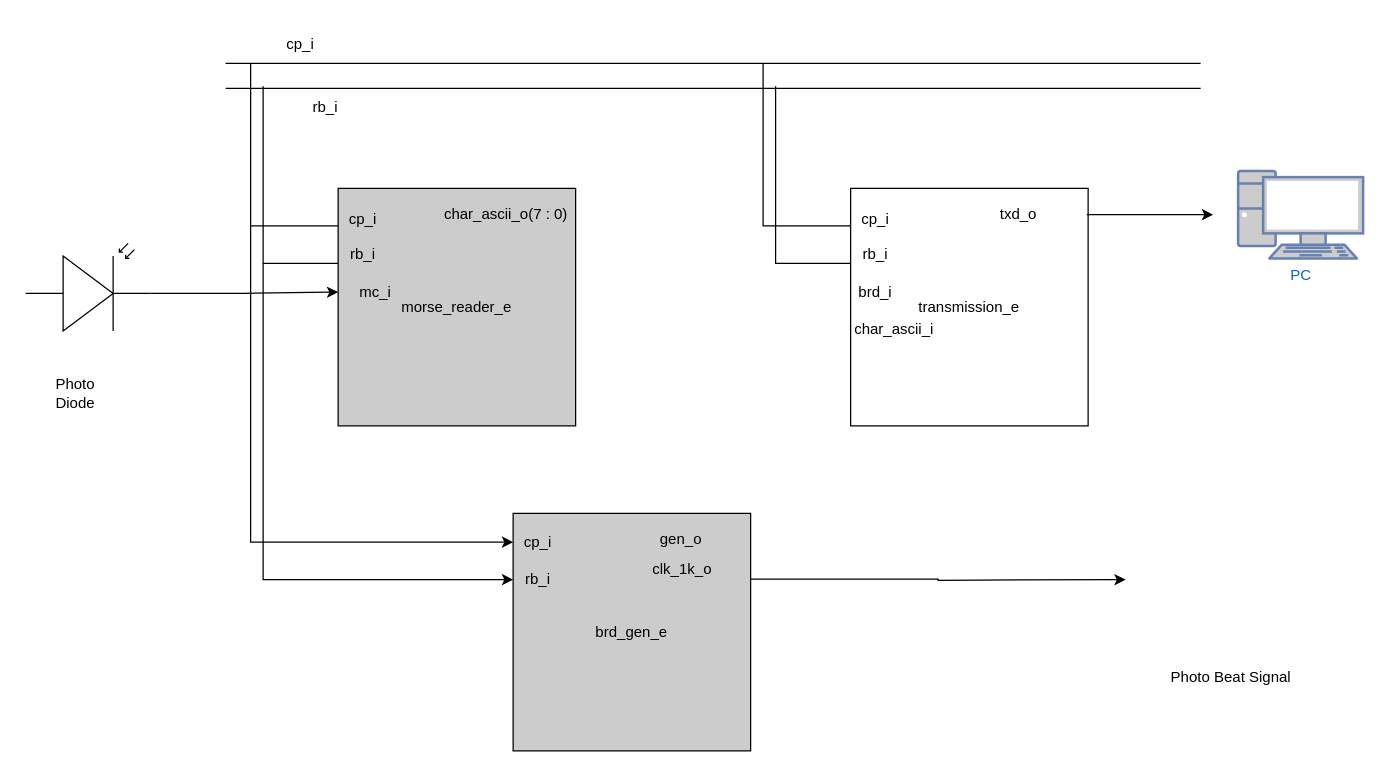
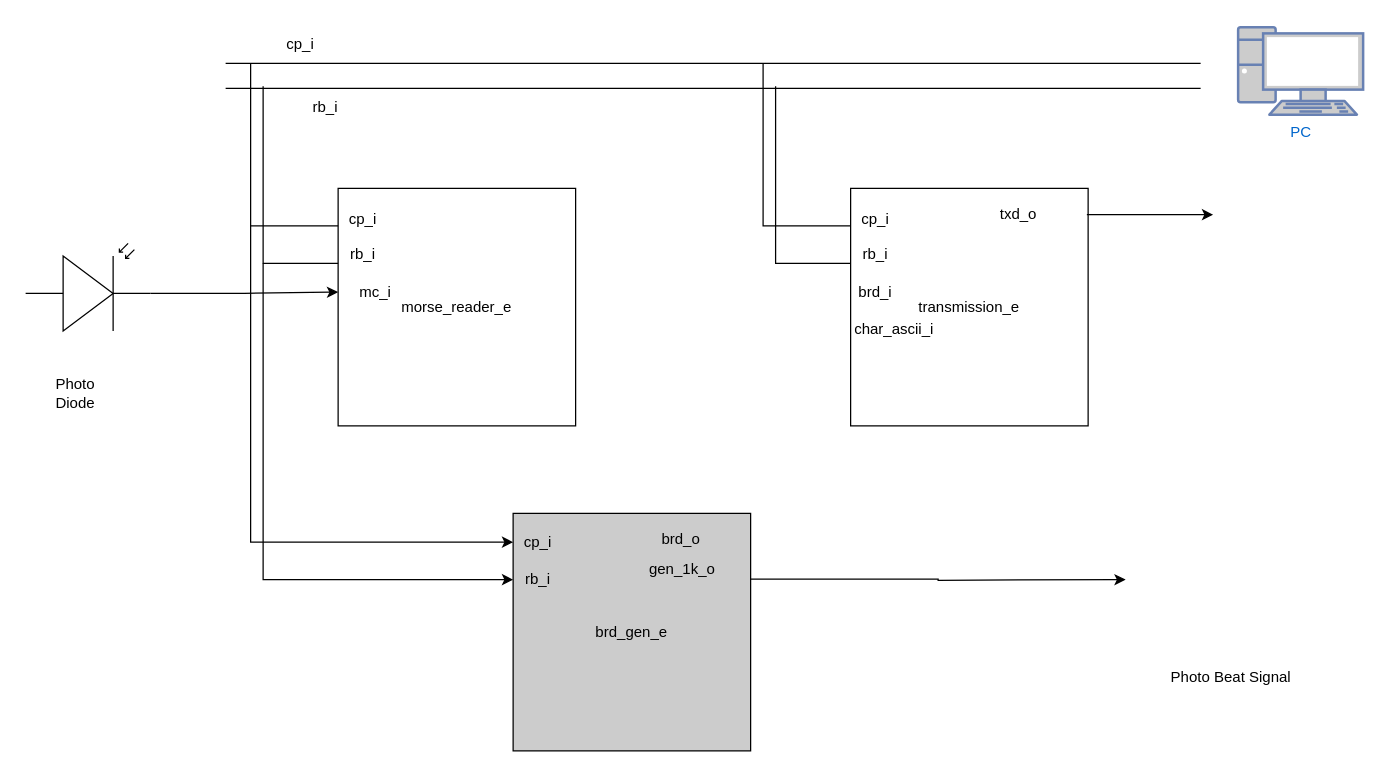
  <mxCell id="0" />
  <mxCell id="1" parent="0" />
- <mxCell id="2" value="morse_reader_e" style="whiteSpace=wrap;html=1;aspect=fixed;fillColor=#cccccc;" vertex="1" parent="1"><mxGeometry x="270" y="150" width="190" height="190" as="geometry" /></mxCell>
+ <mxCell id="2" value="morse_reader_e" style="whiteSpace=wrap;html=1;aspect=fixed;" vertex="1" parent="1"><mxGeometry x="270" y="150" width="190" height="190" as="geometry" /></mxCell>
  <mxCell id="3" value="cp_i" style="text;html=1;strokeColor=none;fillColor=none;align=center;verticalAlign=middle;whiteSpace=wrap;rounded=0;" vertex="1" parent="1"><mxGeometry x="260" y="160" width="60" height="30" as="geometry" /></mxCell>
  <mxCell id="4" value="rb_i" style="text;html=1;strokeColor=none;fillColor=none;align=center;verticalAlign=middle;whiteSpace=wrap;rounded=0;" vertex="1" parent="1"><mxGeometry x="260" y="188" width="60" height="30" as="geometry" /></mxCell>
  <mxCell id="5" value="mc_i" style="text;html=1;strokeColor=none;fillColor=none;align=center;verticalAlign=middle;whiteSpace=wrap;rounded=0;" vertex="1" parent="1"><mxGeometry x="270" y="218" width="60" height="30" as="geometry" /></mxCell>
- <mxCell id="6" value="char_ascii_o(7 : 0)" style="text;html=1;strokeColor=none;fillColor=none;align=center;verticalAlign=middle;whiteSpace=wrap;rounded=0;" vertex="1" parent="1"><mxGeometry x="350" y="156" width="109" height="30" as="geometry" /></mxCell>
  <mxCell id="7" value="" style="endArrow=none;html=1;rounded=0;" edge="1" parent="1"><mxGeometry width="50" height="50" relative="1" as="geometry"><mxPoint x="180" y="50" as="sourcePoint" /><mxPoint x="960" y="50" as="targetPoint" /></mxGeometry></mxCell>
  <mxCell id="8" value="" style="endArrow=none;html=1;rounded=0;" edge="1" parent="1"><mxGeometry width="50" height="50" relative="1" as="geometry"><mxPoint x="180" y="70" as="sourcePoint" /><mxPoint x="960" y="70" as="targetPoint" /></mxGeometry></mxCell>
  <mxCell id="9" value="cp_i" style="text;html=1;strokeColor=none;fillColor=none;align=center;verticalAlign=middle;whiteSpace=wrap;rounded=0;" vertex="1" parent="1"><mxGeometry x="210" y="20" width="60" height="30" as="geometry" /></mxCell>
  <mxCell id="10" value="rb_i" style="text;html=1;strokeColor=none;fillColor=none;align=center;verticalAlign=middle;whiteSpace=wrap;rounded=0;" vertex="1" parent="1"><mxGeometry x="230" y="70" width="60" height="30" as="geometry" /></mxCell>
  <mxCell id="11" value="" style="endArrow=none;html=1;rounded=0;entryX=0.167;entryY=0.667;entryDx=0;entryDy=0;entryPerimeter=0;" edge="1" parent="1"><mxGeometry width="50" height="50" relative="1" as="geometry"><mxPoint x="200" y="50" as="sourcePoint" /><mxPoint x="270.02" y="180.01" as="targetPoint" /><Array as="points"><mxPoint x="200" y="180" /></Array></mxGeometry></mxCell>
  <mxCell id="12" value="" style="endArrow=none;html=1;rounded=0;entryX=0.167;entryY=0.733;entryDx=0;entryDy=0;entryPerimeter=0;" edge="1" parent="1"><mxGeometry width="50" height="50" relative="1" as="geometry"><mxPoint x="210" y="68.222" as="sourcePoint" /><mxPoint x="270.02" y="209.99" as="targetPoint" /><Array as="points"><mxPoint x="210" y="210" /></Array></mxGeometry></mxCell>
  <mxCell id="13" style="edgeStyle=orthogonalEdgeStyle;rounded=0;orthogonalLoop=1;jettySize=auto;html=1;exitX=1;exitY=0.57;exitDx=0;exitDy=0;exitPerimeter=0;entryX=0;entryY=0.5;entryDx=0;entryDy=0;" edge="1" parent="1" source="14" target="5"><mxGeometry relative="1" as="geometry" /></mxCell>
  <mxCell id="14" value="" style="verticalLabelPosition=bottom;shadow=0;dashed=0;align=center;html=1;verticalAlign=top;shape=mxgraph.electrical.opto_electronics.photodiode;pointerEvents=1;" vertex="1" parent="1"><mxGeometry x="20" y="194" width="100" height="70" as="geometry" /></mxCell>
  <mxCell id="15" value="Photo Diode" style="text;html=1;strokeColor=none;fillColor=none;align=center;verticalAlign=middle;whiteSpace=wrap;rounded=0;" vertex="1" parent="1"><mxGeometry x="30" y="299" width="60" height="30" as="geometry" /></mxCell>
  <mxCell id="16" value="transmission_e" style="whiteSpace=wrap;html=1;aspect=fixed;" vertex="1" parent="1"><mxGeometry x="680" y="150" width="190" height="190" as="geometry" /></mxCell>
  <mxCell id="17" value="cp_i" style="text;html=1;strokeColor=none;fillColor=none;align=center;verticalAlign=middle;whiteSpace=wrap;rounded=0;" vertex="1" parent="1"><mxGeometry x="670" y="160" width="60" height="30" as="geometry" /></mxCell>
  <mxCell id="18" value="rb_i" style="text;html=1;strokeColor=none;fillColor=none;align=center;verticalAlign=middle;whiteSpace=wrap;rounded=0;" vertex="1" parent="1"><mxGeometry x="670" y="188" width="60" height="30" as="geometry" /></mxCell>
  <mxCell id="19" value="brd_i" style="text;html=1;strokeColor=none;fillColor=none;align=center;verticalAlign=middle;whiteSpace=wrap;rounded=0;" vertex="1" parent="1"><mxGeometry x="680" y="218" width="40" height="30" as="geometry" /></mxCell>
  <mxCell id="20" style="edgeStyle=orthogonalEdgeStyle;rounded=0;orthogonalLoop=1;jettySize=auto;html=1;" edge="1" parent="1" source="21"><mxGeometry relative="1" as="geometry"><mxPoint x="970" y="171" as="targetPoint" /></mxGeometry></mxCell>
  <mxCell id="21" value="txd_o" style="text;html=1;strokeColor=none;fillColor=none;align=center;verticalAlign=middle;whiteSpace=wrap;rounded=0;" vertex="1" parent="1"><mxGeometry x="760" y="156" width="109" height="30" as="geometry" /></mxCell>
  <mxCell id="22" value="char_ascii_i" style="text;html=1;strokeColor=none;fillColor=none;align=center;verticalAlign=middle;whiteSpace=wrap;rounded=0;" vertex="1" parent="1"><mxGeometry x="695" y="248" width="40" height="30" as="geometry" /></mxCell>
  <mxCell id="23" value="" style="endArrow=none;html=1;rounded=0;entryX=0.167;entryY=0.667;entryDx=0;entryDy=0;entryPerimeter=0;" edge="1" parent="1"><mxGeometry width="50" height="50" relative="1" as="geometry"><mxPoint x="609.98" y="50" as="sourcePoint" /><mxPoint x="680" y="180.01" as="targetPoint" /><Array as="points"><mxPoint x="609.98" y="180" /></Array></mxGeometry></mxCell>
  <mxCell id="24" value="" style="endArrow=none;html=1;rounded=0;entryX=0.167;entryY=0.733;entryDx=0;entryDy=0;entryPerimeter=0;" edge="1" parent="1"><mxGeometry width="50" height="50" relative="1" as="geometry"><mxPoint x="619.98" y="68.222" as="sourcePoint" /><mxPoint x="680" y="209.99" as="targetPoint" /><Array as="points"><mxPoint x="619.98" y="210" /></Array></mxGeometry></mxCell>
  <mxCell id="25" value="brd_gen_e" style="whiteSpace=wrap;html=1;aspect=fixed;fillColor=#cccccc;" vertex="1" parent="1"><mxGeometry x="410" y="410" width="190" height="190" as="geometry" /></mxCell>
  <mxCell id="26" value="cp_i" style="text;html=1;strokeColor=none;fillColor=none;align=center;verticalAlign=middle;whiteSpace=wrap;rounded=0;" vertex="1" parent="1"><mxGeometry x="410" y="418" width="40" height="30" as="geometry" /></mxCell>
  <mxCell id="27" value="rb_i" style="text;html=1;strokeColor=none;fillColor=none;align=center;verticalAlign=middle;whiteSpace=wrap;rounded=0;" vertex="1" parent="1"><mxGeometry x="400" y="448" width="60" height="30" as="geometry" /></mxCell>
- <mxCell id="28" value="gen_o" style="text;html=1;strokeColor=none;fillColor=none;align=center;verticalAlign=middle;whiteSpace=wrap;rounded=0;" vertex="1" parent="1"><mxGeometry x="490" y="416" width="109" height="30" as="geometry" /></mxCell>
+ <mxCell id="28" value="brd_o" style="text;html=1;strokeColor=none;fillColor=none;align=center;verticalAlign=middle;whiteSpace=wrap;rounded=0;" vertex="1" parent="1"><mxGeometry x="490" y="416" width="109" height="30" as="geometry" /></mxCell>
  <mxCell id="29" style="edgeStyle=orthogonalEdgeStyle;rounded=0;orthogonalLoop=1;jettySize=auto;html=1;exitX=1;exitY=0.75;exitDx=0;exitDy=0;" edge="1" parent="1" source="30"><mxGeometry relative="1" as="geometry"><mxPoint x="900" y="463" as="targetPoint" /></mxGeometry></mxCell>
- <mxCell id="30" value="clk_1k_o" style="text;html=1;strokeColor=none;fillColor=none;align=center;verticalAlign=middle;whiteSpace=wrap;rounded=0;" vertex="1" parent="1"><mxGeometry x="491" y="440" width="109" height="30" as="geometry" /></mxCell>
+ <mxCell id="30" value="gen_1k_o" style="text;html=1;strokeColor=none;fillColor=none;align=center;verticalAlign=middle;whiteSpace=wrap;rounded=0;" vertex="1" parent="1"><mxGeometry x="491" y="440" width="109" height="30" as="geometry" /></mxCell>
  <mxCell id="31" value="" style="endArrow=classic;html=1;rounded=0;entryX=0;entryY=0.5;entryDx=0;entryDy=0;" edge="1" parent="1" target="26"><mxGeometry width="50" height="50" relative="1" as="geometry"><mxPoint x="200" y="180" as="sourcePoint" /><mxPoint x="790" y="300" as="targetPoint" /><Array as="points"><mxPoint x="200" y="433" /></Array></mxGeometry></mxCell>
  <mxCell id="32" value="" style="endArrow=classic;html=1;rounded=0;" edge="1" parent="1"><mxGeometry width="50" height="50" relative="1" as="geometry"><mxPoint x="210" y="210" as="sourcePoint" /><mxPoint x="410" y="463" as="targetPoint" /><Array as="points"><mxPoint x="210" y="463" /></Array></mxGeometry></mxCell>
- <mxCell id="33" value="PC" style="fontColor=#0066CC;verticalAlign=top;verticalLabelPosition=bottom;labelPosition=center;align=center;html=1;outlineConnect=0;fillColor=#CCCCCC;strokeColor=#6881B3;gradientColor=none;gradientDirection=north;strokeWidth=2;shape=mxgraph.networks.pc;" vertex="1" parent="1"><mxGeometry x="990" y="136" width="100" height="70" as="geometry" /></mxCell>
+ <mxCell id="33" value="PC" style="fontColor=#0066CC;verticalAlign=top;verticalLabelPosition=bottom;labelPosition=center;align=center;html=1;outlineConnect=0;fillColor=#CCCCCC;strokeColor=#6881B3;gradientColor=none;gradientDirection=north;strokeWidth=2;shape=mxgraph.networks.pc;" vertex="1" parent="1"><mxGeometry x="990" y="21" width="100" height="70" as="geometry" /></mxCell>
  <mxCell id="34" value="Photo Beat Signal" style="shape=image;html=1;verticalAlign=top;verticalLabelPosition=bottom;labelBackgroundColor=#ffffff;imageAspect=0;aspect=fixed;image=https://cdn1.iconfinder.com/data/icons/dompicon-glyph-fitness-diet/256/heart-beat-pulse-fitness-diet-128.png" vertex="1" parent="1"><mxGeometry x="920" y="399" width="128" height="128" as="geometry" /></mxCell>
